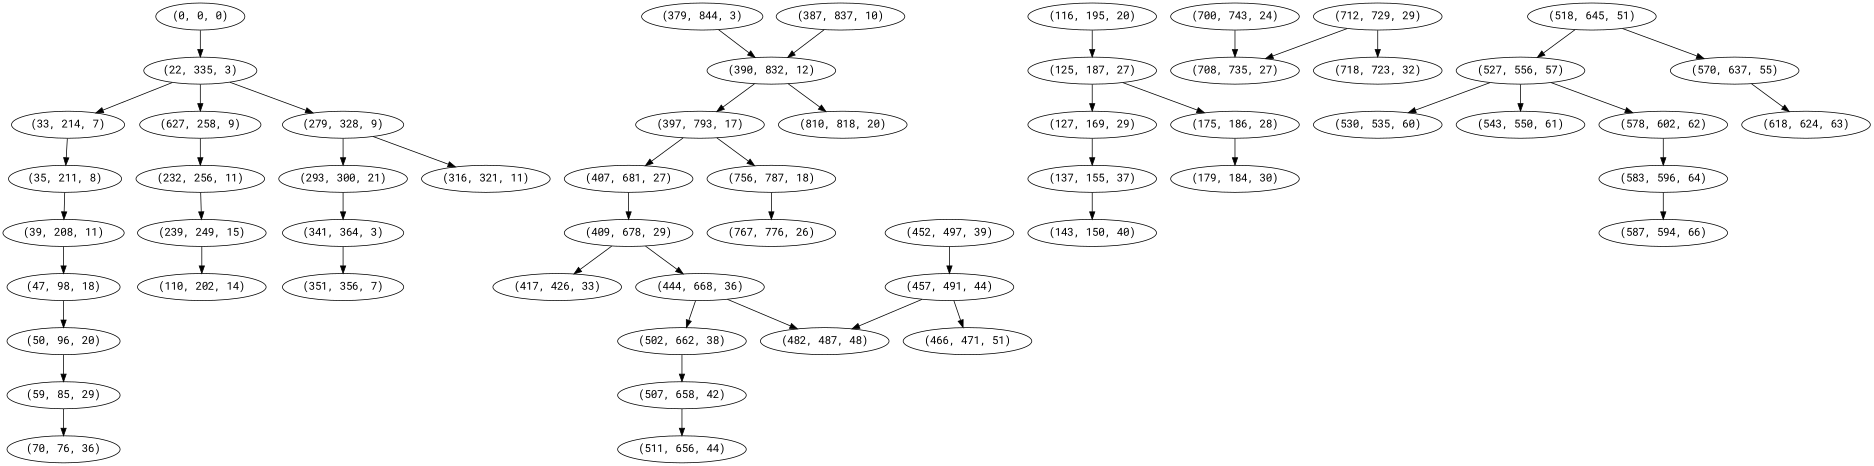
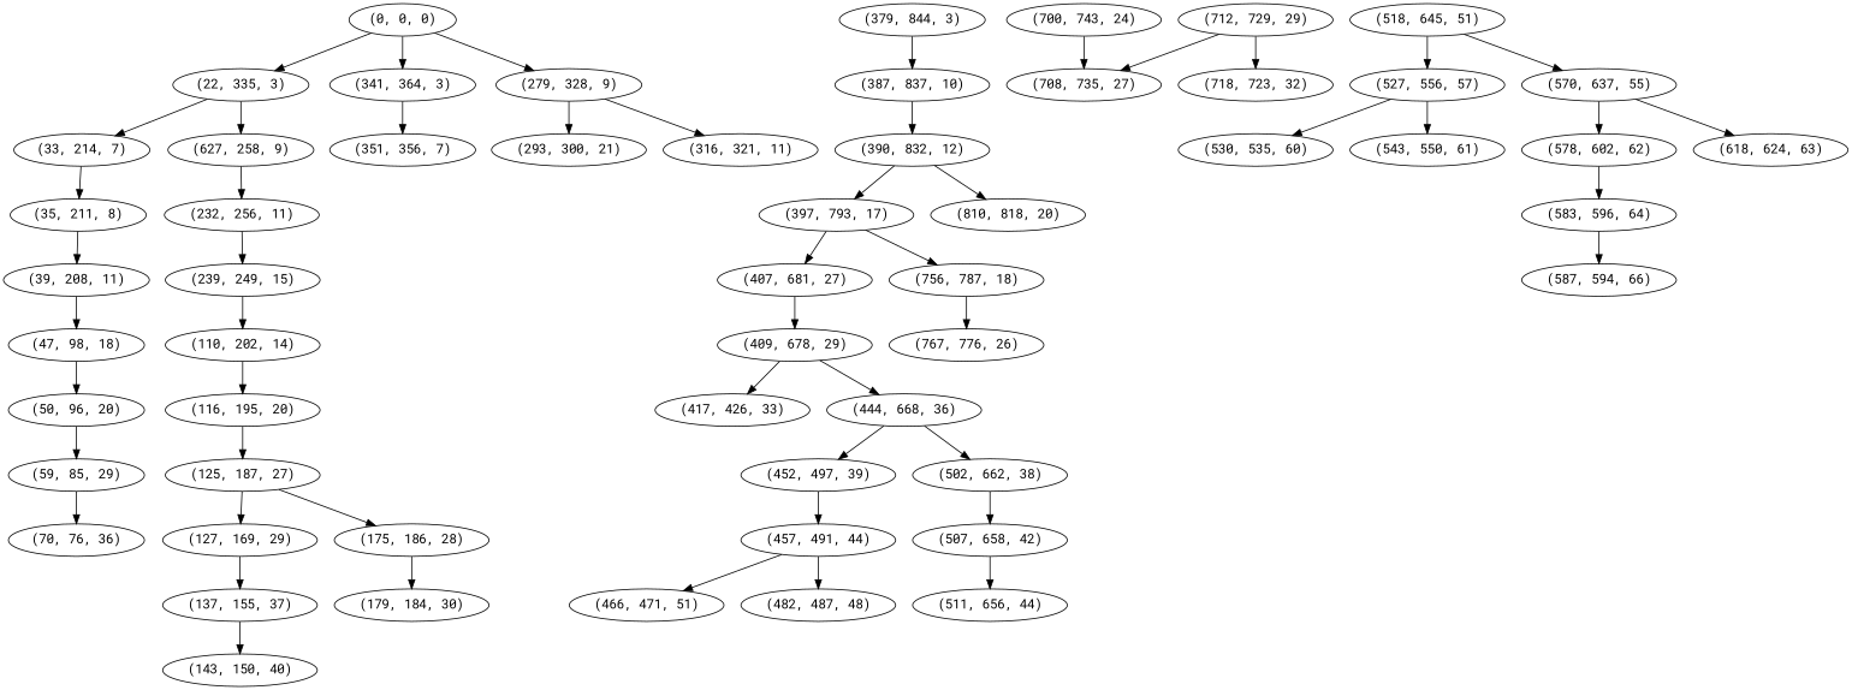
  digraph {
    fontname="Roboto Mono"
    node [fontname="Roboto Mono"]
    edge [fontname="Roboto Mono"]
    "(0, 0, 0)"
    "(22, 335, 3)"
    "(341, 364, 3)"
    "(33, 214, 7)"
    n5 [label="(627, 258, 9)"]
    "(279, 328, 9)"
    "(351, 356, 7)"
    "(379, 844, 3)"
    "(387, 837, 10)"
    "(35, 211, 8)"
    "(232, 256, 11)"
    "(293, 300, 21)"
    "(316, 321, 11)"
    "(39, 208, 11)"
    "(47, 98, 18)"
    "(50, 96, 20)"
    "(110, 202, 14)"
    "(116, 195, 20)"
    "(59, 85, 29)"
    "(70, 76, 36)"
    "(125, 187, 27)"
    "(127, 169, 29)"
    "(175, 186, 28)"
    n24 [label="(137, 155, 37)"]
    "(179, 184, 30)"
    "(143, 150, 40)"
    "(239, 249, 15)"
    "(390, 832, 12)"
    "(397, 793, 17)"
    "(810, 818, 20)"
    "(407, 681, 27)"
    "(756, 787, 18)"
    "(409, 678, 29)"
    "(700, 743, 24)"
    "(708, 735, 27)"
    "(767, 776, 26)"
    "(417, 426, 33)"
    "(444, 668, 36)"
    "(452, 497, 39)"
    "(502, 662, 38)"
    "(457, 491, 44)"
    "(507, 658, 42)"
    "(466, 471, 51)"
    "(482, 487, 48)"
    "(511, 656, 44)"
    "(518, 645, 51)"
    "(527, 556, 57)"
    "(570, 637, 55)"
    "(530, 535, 60)"
    "(543, 550, 61)"
    "(578, 602, 62)"
    "(618, 624, 63)"
    "(583, 596, 64)"
    "(587, 594, 66)"
    "(712, 729, 29)"
    "(718, 723, 32)"
    "(0, 0, 0)" -> "(22, 335, 3)"
-   "(293, 300, 21)" -> "(341, 364, 3)"
+   "(0, 0, 0)" -> "(341, 364, 3)"
    "(22, 335, 3)" -> "(33, 214, 7)"
    "(22, 335, 3)" -> n5
-   "(22, 335, 3)" -> "(279, 328, 9)"
+   "(0, 0, 0)" -> "(279, 328, 9)"
    "(341, 364, 3)" -> "(351, 356, 7)"
    "(33, 214, 7)" -> "(35, 211, 8)"
    n5 -> "(232, 256, 11)"
    "(279, 328, 9)" -> "(293, 300, 21)"
    "(279, 328, 9)" -> "(316, 321, 11)"
-   "(379, 844, 3)" -> "(390, 832, 12)"
+   "(379, 844, 3)" -> "(387, 837, 10)"
    "(387, 837, 10)" -> "(390, 832, 12)"
    "(35, 211, 8)" -> "(39, 208, 11)"
    "(232, 256, 11)" -> "(239, 249, 15)"
    "(39, 208, 11)" -> "(47, 98, 18)"
    "(47, 98, 18)" -> "(50, 96, 20)"
    "(50, 96, 20)" -> "(59, 85, 29)"
+   "(110, 202, 14)" -> "(116, 195, 20)"
    "(116, 195, 20)" -> "(125, 187, 27)"
    "(59, 85, 29)" -> "(70, 76, 36)"
    "(125, 187, 27)" -> "(127, 169, 29)"
    "(125, 187, 27)" -> "(175, 186, 28)"
    "(127, 169, 29)" -> n24
    "(175, 186, 28)" -> "(179, 184, 30)"
    n24 -> "(143, 150, 40)"
    "(239, 249, 15)" -> "(110, 202, 14)"
    "(390, 832, 12)" -> "(397, 793, 17)"
    "(390, 832, 12)" -> "(810, 818, 20)"
    "(397, 793, 17)" -> "(407, 681, 27)"
    "(397, 793, 17)" -> "(756, 787, 18)"
    "(407, 681, 27)" -> "(409, 678, 29)"
    "(756, 787, 18)" -> "(767, 776, 26)"
    "(409, 678, 29)" -> "(417, 426, 33)"
    "(409, 678, 29)" -> "(444, 668, 36)"
    "(700, 743, 24)" -> "(708, 735, 27)"
-   "(444, 668, 36)" -> "(482, 487, 48)"
+   "(444, 668, 36)" -> "(452, 497, 39)"
    "(444, 668, 36)" -> "(502, 662, 38)"
    "(452, 497, 39)" -> "(457, 491, 44)"
    "(502, 662, 38)" -> "(507, 658, 42)"
    "(457, 491, 44)" -> "(466, 471, 51)"
    "(457, 491, 44)" -> "(482, 487, 48)"
    "(507, 658, 42)" -> "(511, 656, 44)"
    "(518, 645, 51)" -> "(527, 556, 57)"
    "(518, 645, 51)" -> "(570, 637, 55)"
    "(527, 556, 57)" -> "(530, 535, 60)"
    "(527, 556, 57)" -> "(543, 550, 61)"
-   "(527, 556, 57)" -> "(578, 602, 62)"
+   "(570, 637, 55)" -> "(578, 602, 62)"
    "(570, 637, 55)" -> "(618, 624, 63)"
    "(578, 602, 62)" -> "(583, 596, 64)"
    "(583, 596, 64)" -> "(587, 594, 66)"
    "(712, 729, 29)" -> "(708, 735, 27)"
    "(712, 729, 29)" -> "(718, 723, 32)"
  }
